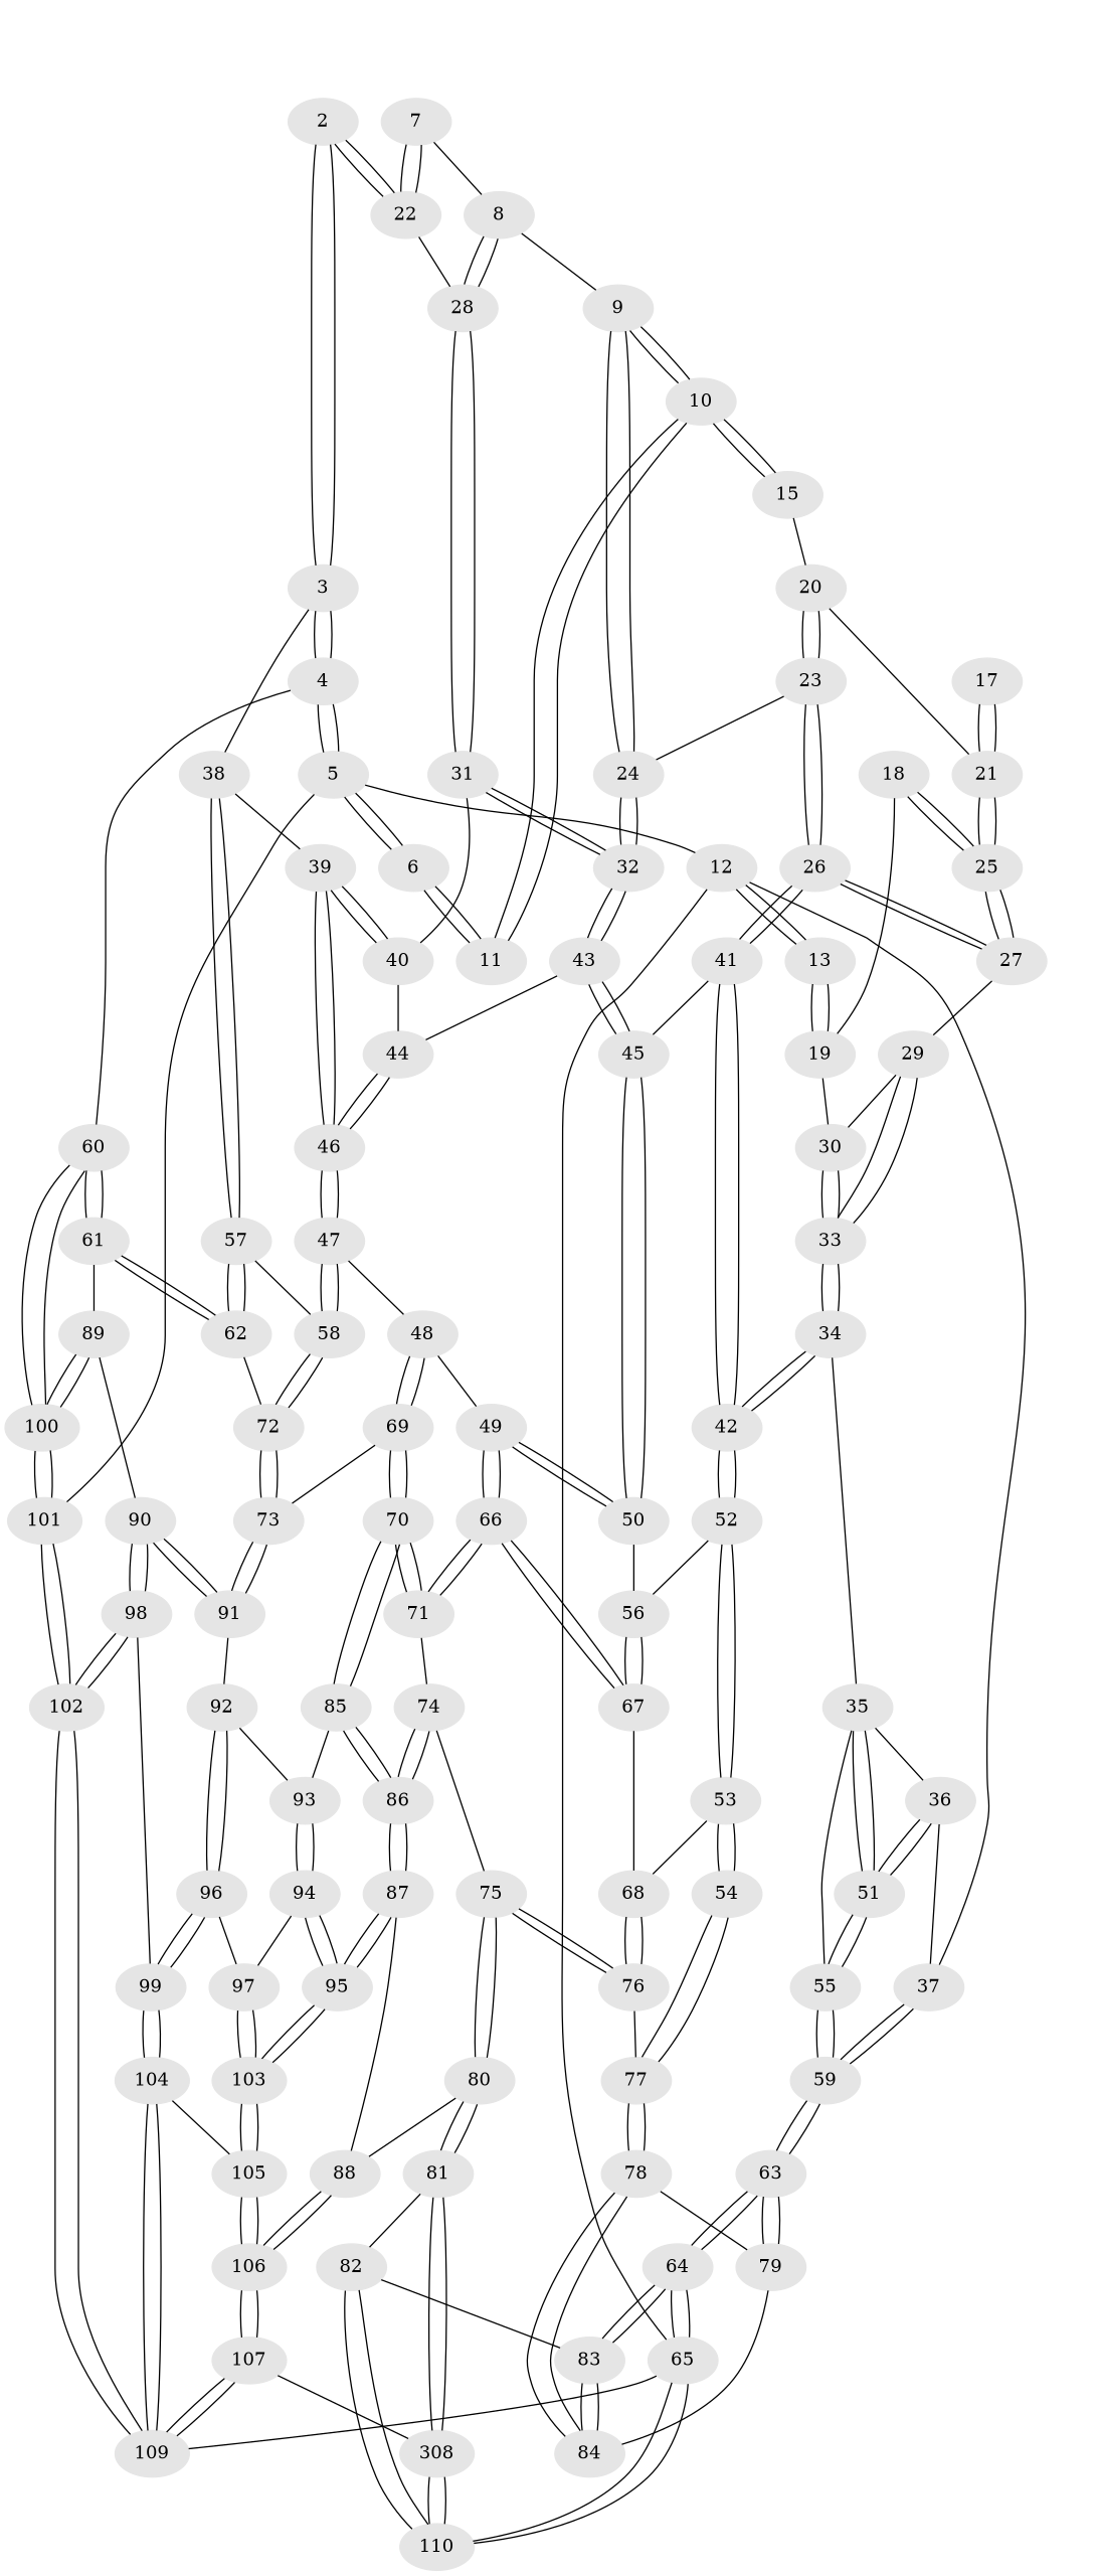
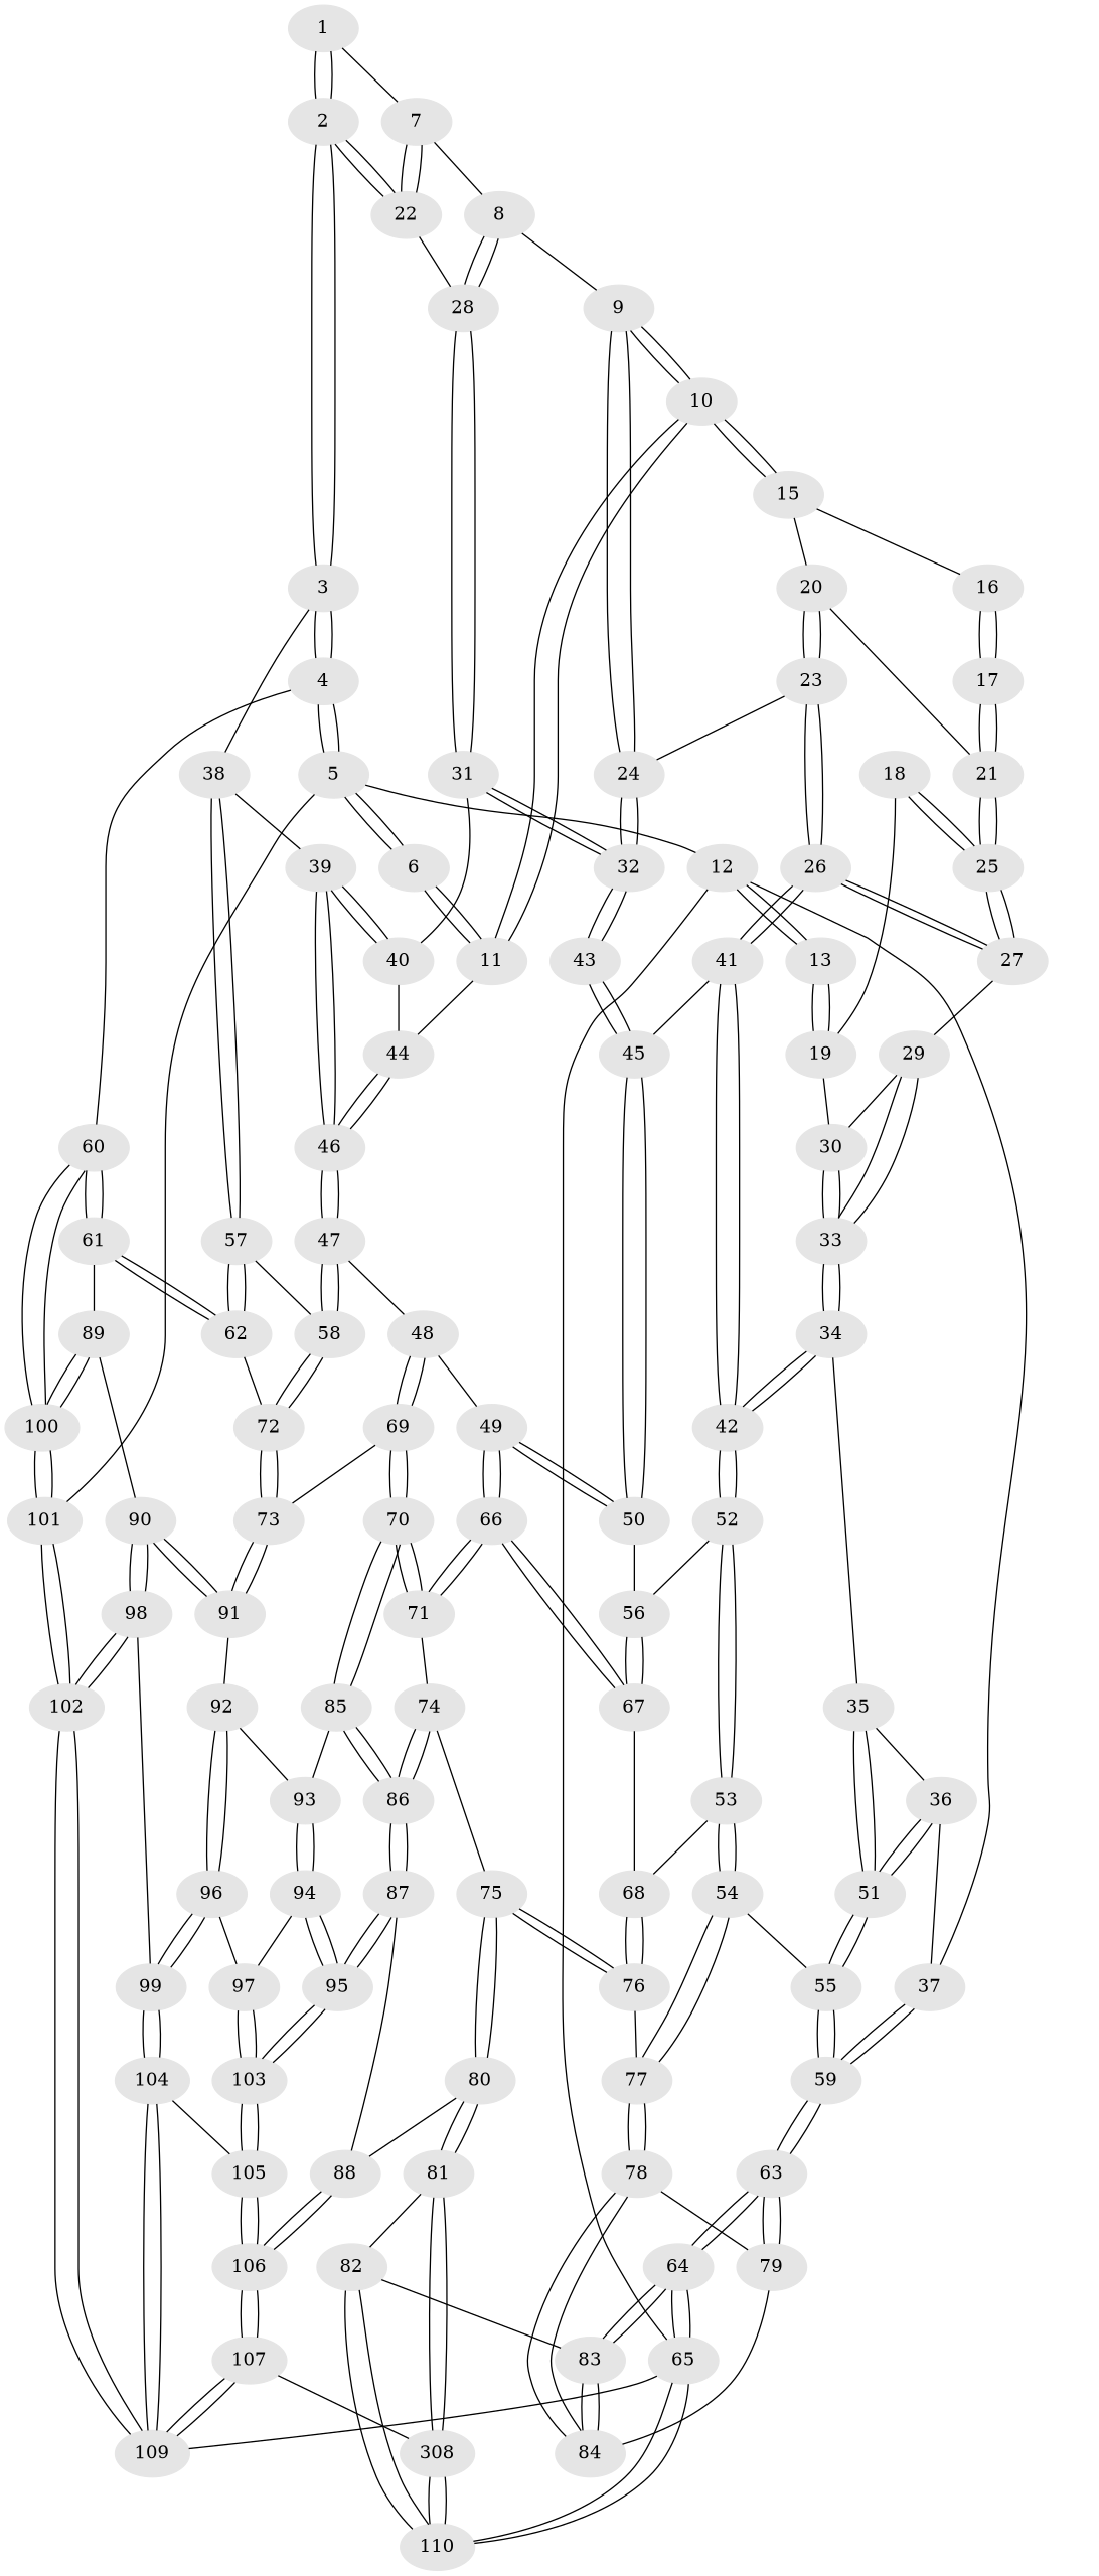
  graph {
    node [color=gray90 style=filled]
+   1
    2
    7
    3
    22
    8
    4
    38
    28
    5
    60
    39
    57
    6
    12
    101
    61
    100
    11
    13
    37
    65
    102
    9
    10
    24
    31
    15
    32
+   16
    20
    19
    59
    110
    109
    30
    17
    21
    23
    18
    25
    27
    33
    26
    41
    43
    29
    42
    45
    40
    34
    44
    35
    36
    51
    52
    55
    63
    46
    58
    62
    47
    50
    56
    53
    48
    49
    69
    72
    66
    70
    73
    67
    71
    54
    68
    77
    76
    78
    64
    79
    89
    90
    83
    84
    74
    85
    91
    86
    93
    75
    92
    80
    87
    81
    88
    82
    n98 [label=308]
    106
    94
    95
    103
    107
    98
    99
    96
    97
    105
    104
+   1 -- 2
+   1 -- 2
+   1 -- 7
    2 -- 3
    2 -- 3
    2 -- 22
    2 -- 22
    7 -- 22
    7 -- 22
    7 -- 8
    3 -- 4
    3 -- 4
    3 -- 38
    22 -- 28
    8 -- 28
    8 -- 28
    8 -- 9
    4 -- 5
    4 -- 5
    4 -- 60
    38 -- 39
    38 -- 57
    38 -- 57
    28 -- 31
    28 -- 31
    5 -- 6
    5 -- 6
    5 -- 12
    5 -- 101
    60 -- 61
    60 -- 61
    60 -- 100
    60 -- 100
    39 -- 40
    39 -- 40
    39 -- 46
    39 -- 46
    57 -- 58
    57 -- 62
    57 -- 62
    6 -- 11
    6 -- 11
    12 -- 13
    12 -- 13
    12 -- 37
    12 -- 65
    101 -- 102
    101 -- 102
    61 -- 62
    61 -- 62
    61 -- 89
    100 -- 101
    100 -- 101
    13 -- 19
    13 -- 19
    37 -- 59
    37 -- 59
    65 -- 110
    65 -- 110
    65 -- 109
    102 -- 109
    102 -- 109
    9 -- 10
    9 -- 10
    9 -- 24
    9 -- 24
    10 -- 11
    10 -- 11
    10 -- 15
    10 -- 15
    24 -- 32
    24 -- 32
    31 -- 32
    31 -- 32
    31 -- 40
+   15 -- 16
    15 -- 20
    32 -- 43
    32 -- 43
+   16 -- 17
+   16 -- 17
    20 -- 21
    20 -- 23
    20 -- 23
    19 -- 30
    59 -- 63
    59 -- 63
    30 -- 33
    30 -- 33
    17 -- 21
    17 -- 21
    21 -- 25
    21 -- 25
    23 -- 24
    23 -- 26
    23 -- 26
    18 -- 19
    18 -- 25
    18 -- 25
    25 -- 27
    25 -- 27
    27 -- 29
    33 -- 34
    33 -- 34
    26 -- 27
    26 -- 27
    26 -- 41
    26 -- 41
    41 -- 42
    41 -- 42
    41 -- 45
    43 -- 45
    43 -- 45
-   43 -- 44
+   11 -- 44
    29 -- 30
    29 -- 33
    29 -- 33
    42 -- 52
    42 -- 52
    45 -- 50
    45 -- 50
    40 -- 44
    34 -- 42
    34 -- 42
    34 -- 35
    44 -- 46
    44 -- 46
    35 -- 36
    35 -- 51
    35 -- 51
    36 -- 37
    36 -- 51
    36 -- 51
    51 -- 55
    51 -- 55
    52 -- 56
    52 -- 53
    52 -- 53
    55 -- 59
    55 -- 59
    63 -- 64
    63 -- 64
    63 -- 79
    63 -- 79
    46 -- 47
    46 -- 47
    58 -- 72
    58 -- 72
    62 -- 72
    47 -- 58
    47 -- 58
    47 -- 48
    50 -- 56
    56 -- 67
    56 -- 67
    53 -- 54
    53 -- 54
    53 -- 68
    48 -- 49
    48 -- 69
    48 -- 69
    49 -- 50
    49 -- 50
    49 -- 66
    49 -- 66
    69 -- 70
    69 -- 70
    69 -- 73
    72 -- 73
    72 -- 73
    66 -- 67
    66 -- 67
    66 -- 71
    66 -- 71
    70 -- 71
    70 -- 71
    70 -- 85
    70 -- 85
    73 -- 91
    73 -- 91
    67 -- 68
    71 -- 74
-   35 -- 55
+   54 -- 55
    54 -- 77
    54 -- 77
    68 -- 76
    68 -- 76
    77 -- 78
    77 -- 78
    76 -- 77
    78 -- 79
    78 -- 84
    78 -- 84
    64 -- 65
    64 -- 65
    64 -- 83
    64 -- 83
    79 -- 84
    89 -- 100
    89 -- 100
    89 -- 90
    90 -- 91
    90 -- 91
    90 -- 98
    90 -- 98
    83 -- 84
    83 -- 84
    74 -- 86
    74 -- 86
    74 -- 75
    85 -- 86
    85 -- 86
    85 -- 93
    91 -- 92
    86 -- 87
    86 -- 87
    93 -- 94
    93 -- 94
    75 -- 76
    75 -- 76
    75 -- 80
    75 -- 80
    92 -- 93
    92 -- 96
    92 -- 96
    80 -- 81
    80 -- 81
    80 -- 88
    87 -- 88
    87 -- 95
    87 -- 95
    81 -- 82
    81 -- n98
    81 -- n98
    88 -- 106
    88 -- 106
    82 -- 110
    82 -- 110
    82 -- 83
    n98 -- 110
    n98 -- 110
    106 -- 107
    106 -- 107
    94 -- 95
    94 -- 95
    94 -- 97
    95 -- 103
    95 -- 103
    103 -- 105
    103 -- 105
    107 -- 109
    107 -- 109
    107 -- n98
    98 -- 102
    98 -- 102
    98 -- 99
    99 -- 104
    99 -- 104
    96 -- 99
    96 -- 99
    96 -- 97
    97 -- 103
    97 -- 103
    105 -- 106
    105 -- 106
    104 -- 109
    104 -- 109
    104 -- 105
  }
